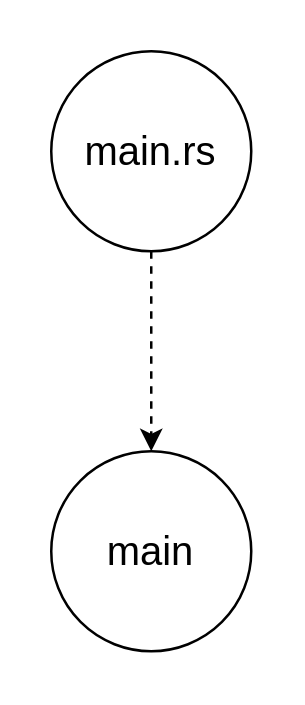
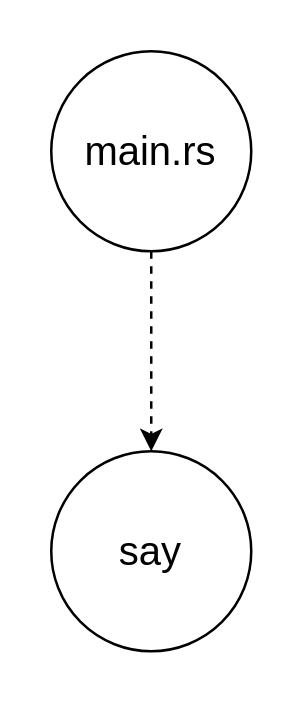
  <mxCell id="0" />
  <mxCell id="1" parent="0" />
  <mxCell id="2" style="edgeStyle=orthogonalEdgeStyle;rounded=0;orthogonalLoop=1;jettySize=auto;html=1;fontSize=16;dashed=1;" edge="1" parent="1" source="3" target="4"><mxGeometry relative="1" as="geometry" /></mxCell>
  <mxCell id="3" value="&lt;font style=&quot;font-size: 16px&quot;&gt;main.rs&lt;/font&gt;" style="ellipse;whiteSpace=wrap;html=1;aspect=fixed;" vertex="1" parent="1"><mxGeometry x="20" y="20" width="80" height="80" as="geometry" /></mxCell>
- <mxCell id="4" value="&lt;font style=&quot;font-size: 16px&quot;&gt;main&lt;/font&gt;" style="ellipse;whiteSpace=wrap;html=1;aspect=fixed;" vertex="1" parent="1"><mxGeometry x="20" y="180" width="80" height="80" as="geometry" /></mxCell>
+ <mxCell id="4" value="&lt;font style=&quot;font-size: 16px&quot;&gt;say&lt;/font&gt;" style="ellipse;whiteSpace=wrap;html=1;aspect=fixed;" vertex="1" parent="1"><mxGeometry x="20" y="180" width="80" height="80" as="geometry" /></mxCell>
